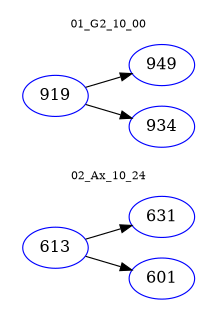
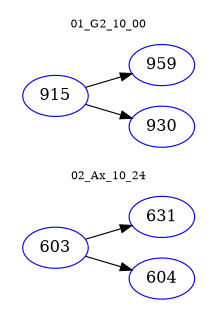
  digraph {
    rankdir=LR
    node [color=blue]
    edge [color=black]
-   n1 [label=613]
-   n2 [label=601]
+   n1 [label=603]
+   n2 [label=604]
    n3 [label=631]
-   n4 [label=919]
-   n5 [label=934]
-   n6 [label=949]
+   n4 [label=915]
+   n5 [label=930]
+   n6 [label=959]
    subgraph cluster_1 {
      color=white
      fontsize=10
      label="02_Ax_10_24"
      n1
      n2
      n3
    }
    subgraph cluster_2 {
      color=white
      fontsize=10
      label="01_G2_10_00"
      n4
      n5
      n6
    }
    n1 -> n2
    n1 -> n3
    n4 -> n5
    n4 -> n6
  }
